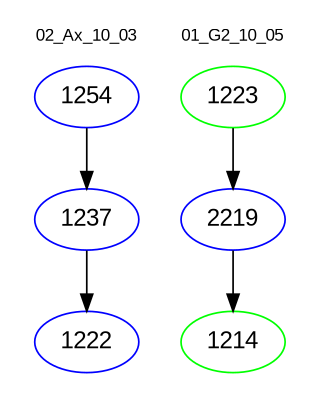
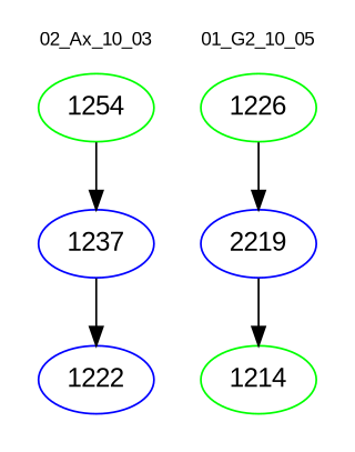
  digraph {
    fontname="Liberation Sans"
    node [color=green fontname="Liberation Sans"]
    edge [color=black fontname="Liberation Sans"]
-   n1 [color=blue label=1254]
+   n1 [label=1254]
    n2 [color=blue label=1237]
    n3 [color=blue label=1222]
-   n4 [label=1223]
+   n4 [label=1226]
    n5 [color=blue label=2219]
    n6 [label=1214]
    subgraph cluster_1 {
      color=white
      fontsize=10
      label="02_Ax_10_03"
      n1
      n2
      n3
    }
    subgraph cluster_2 {
      color=white
      fontsize=10
      label="01_G2_10_05"
      n4
      n5
      n6
    }
    n1 -> n2
    n2 -> n3
    n4 -> n5
    n5 -> n6
  }
